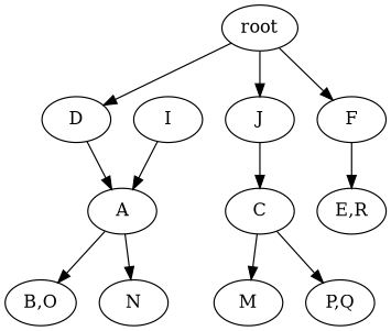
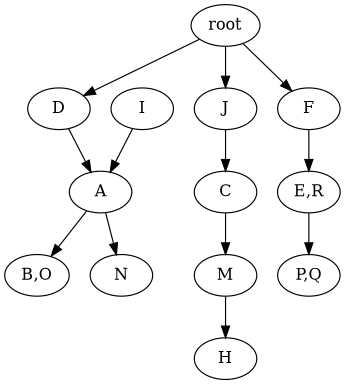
  strict digraph {
    n1 [label=root]
    n2 [label=D]
    n3 [label=J]
    n4 [label=F]
    n5 [label=A]
    n6 [label=C]
    n7 [label="B,O"]
    n8 [label=N]
    n9 [label=M]
+   n10 [label=H]
    n11 [label="P,Q"]
    n12 [label="E,R"]
    n13 [label=I]
    n1 -> n2
    n1 -> n3
    n1 -> n4
    n2 -> n5
    n3 -> n6
    n4 -> n12
    n5 -> n7
    n5 -> n8
    n6 -> n9
-   n6 -> n11
+   n12 -> n11
+   n9 -> n10
    n13 -> n5
  }
